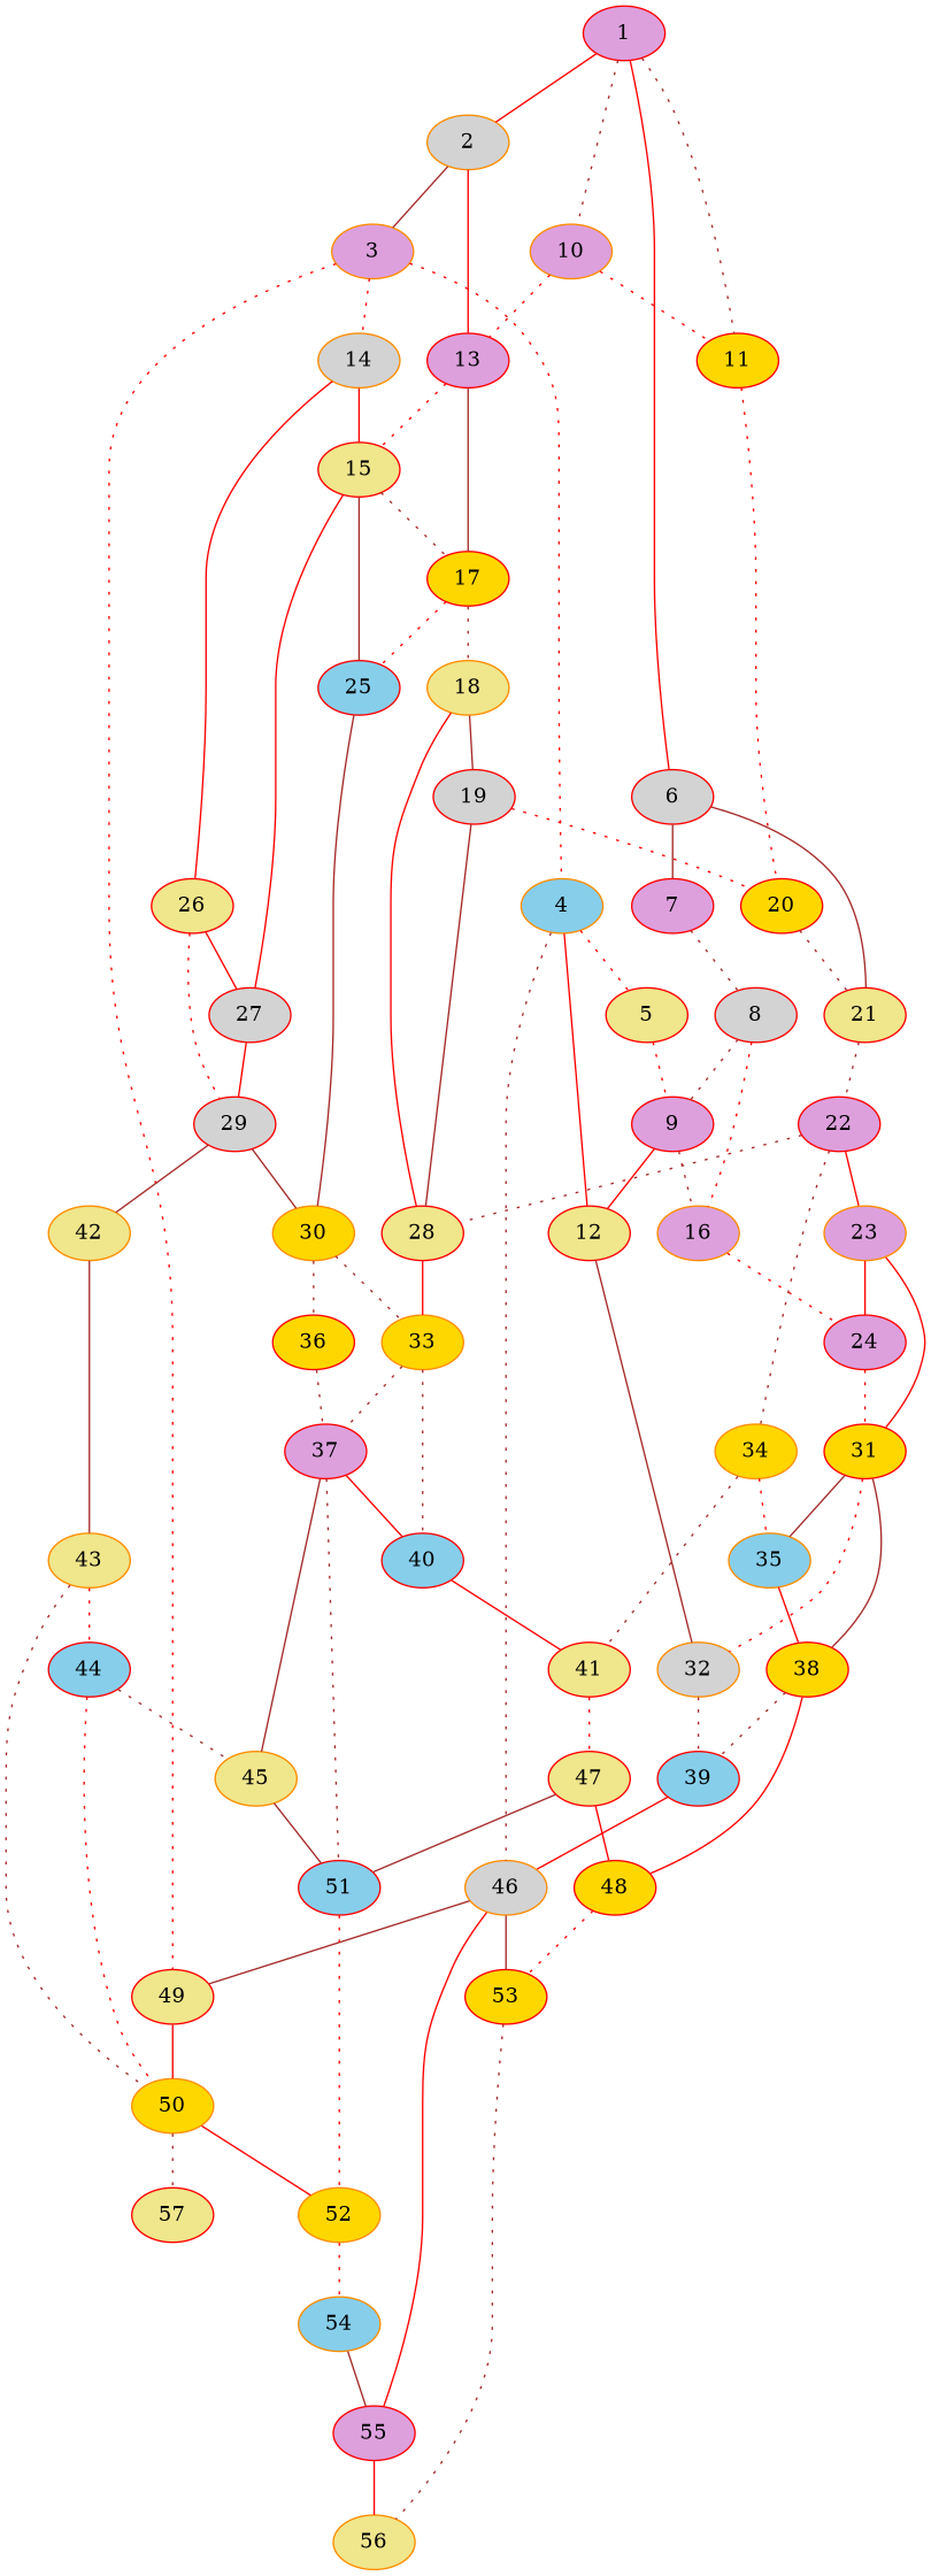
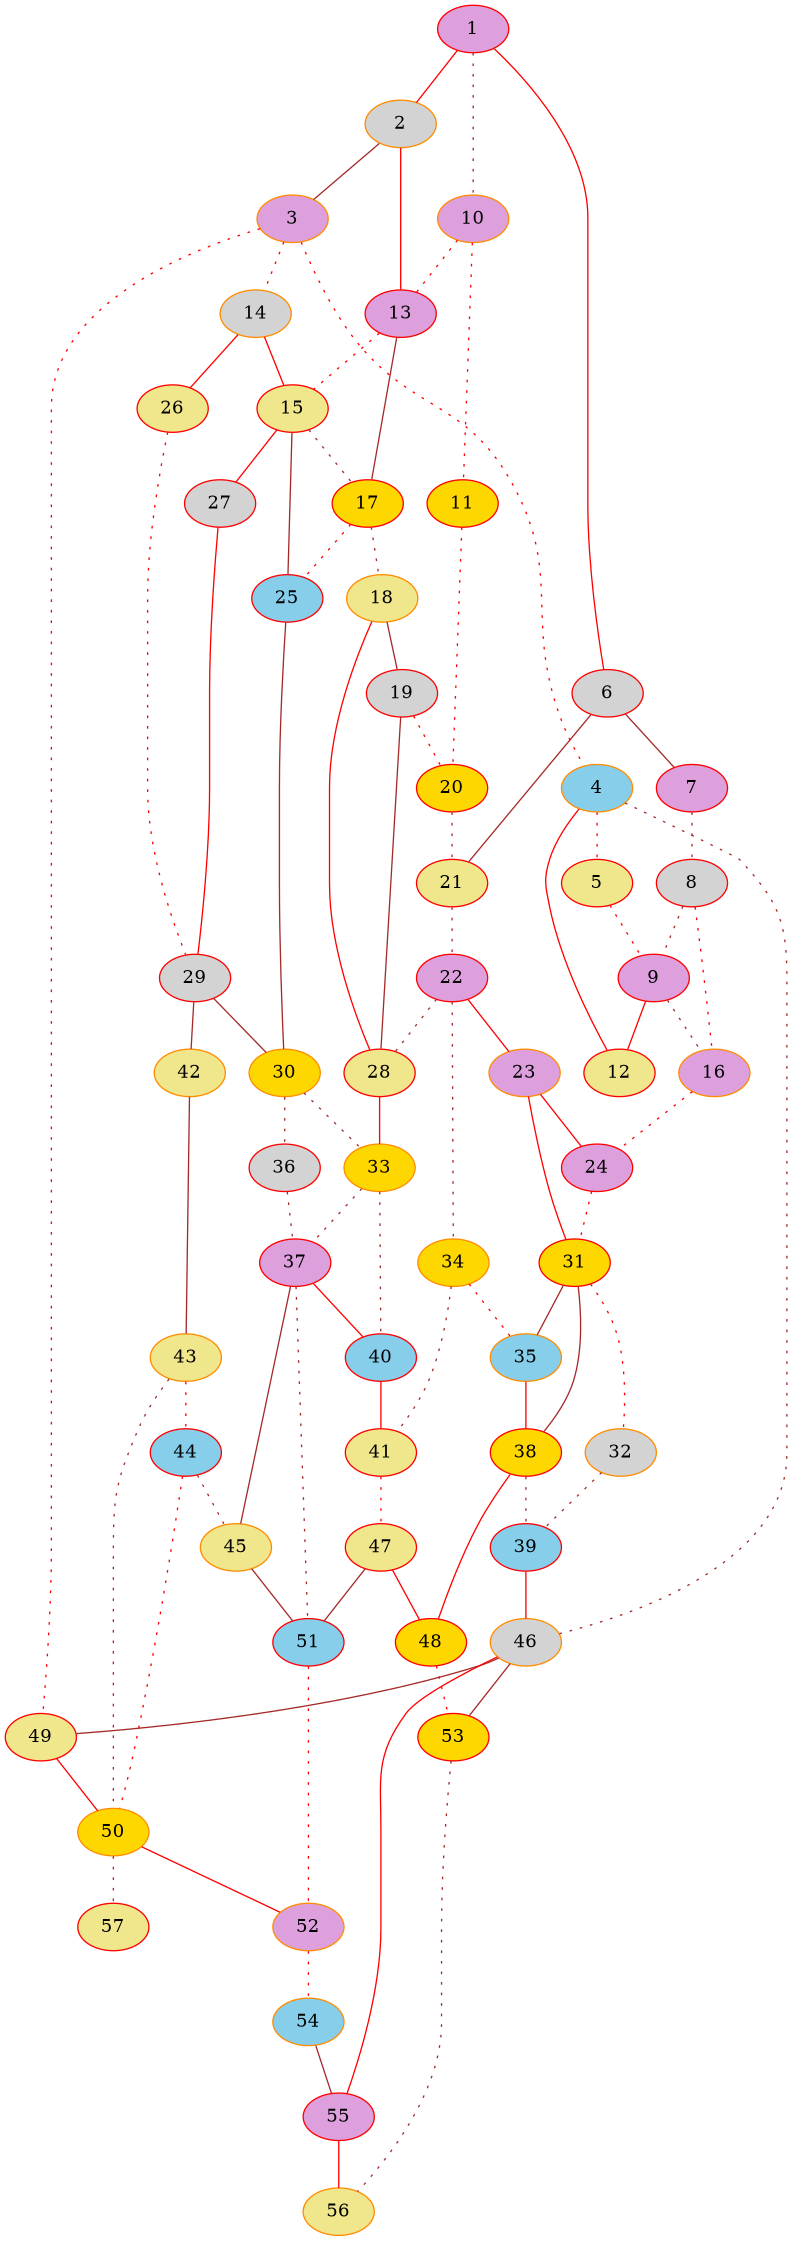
  graph {
    node [color=red fillcolor=khaki style=filled]
    edge [color=red style=dotted weight=1.0]
    1 [fillcolor=plum]
    2 [color=darkorange fillcolor=lightgrey]
    6 [fillcolor=lightgrey]
    10 [color=darkorange fillcolor=plum]
    11 [fillcolor=gold]
    3 [color=darkorange fillcolor=plum]
    13 [fillcolor=plum]
    7 [fillcolor=plum]
    21
    20 [fillcolor=gold]
    4 [color=darkorange fillcolor=skyblue]
    14 [color=darkorange fillcolor=lightgrey]
    49
    15
    17 [fillcolor=gold]
    5
    12
    46 [color=darkorange fillcolor=lightgrey]
    26
    50 [color=darkorange fillcolor=gold]
    9 [fillcolor=plum]
    32 [color=darkorange fillcolor=lightgrey]
    53 [fillcolor=gold]
    55 [fillcolor=plum]
    16 [color=darkorange fillcolor=plum]
    8 [fillcolor=lightgrey]
    22 [fillcolor=plum]
    24 [fillcolor=plum]
    39 [fillcolor=skyblue]
    25 [fillcolor=skyblue]
    27 [fillcolor=lightgrey]
    18 [color=darkorange]
    29 [fillcolor=lightgrey]
    30 [color=darkorange fillcolor=gold]
    31 [fillcolor=gold]
    19 [fillcolor=lightgrey]
    28
    33 [color=darkorange fillcolor=gold]
    23 [color=darkorange fillcolor=plum]
    34 [color=darkorange fillcolor=gold]
    35 [color=darkorange fillcolor=skyblue]
    41
    38 [fillcolor=gold]
-   36 [fillcolor=gold]
+   36 [fillcolor=lightgrey]
    42 [color=darkorange]
    37 [fillcolor=plum]
    40 [fillcolor=skyblue]
    43 [color=darkorange]
    48 [fillcolor=gold]
    45 [color=darkorange]
    51 [fillcolor=skyblue]
    47
-   52 [color=darkorange fillcolor=gold]
+   52 [color=darkorange fillcolor=plum]
    44 [fillcolor=skyblue]
    57
    56 [color=darkorange]
    54 [color=darkorange fillcolor=skyblue]
    1 -- 2 [style=solid]
    1 -- 6 [style=solid]
    1 -- 10 [color=brown]
-   1 -- 11 [color=brown]
    2 -- 3 [color=brown style=solid]
    2 -- 13 [style=solid]
    6 -- 7 [color=brown style=solid]
    6 -- 21 [color=brown style=solid]
    10 -- 11
    10 -- 13
    11 -- 20
    3 -- 4
    3 -- 14
    3 -- 49
    13 -- 15
    13 -- 17 [color=brown style=solid weight=2.0]
    7 -- 8 [color=brown weight=2.0]
    21 -- 22 [color=brown]
    20 -- 21 [color=brown]
    4 -- 5
    4 -- 12 [style=solid]
    4 -- 46 [color=brown]
    14 -- 15 [style=solid]
    14 -- 26 [style=solid]
    49 -- 50 [style=solid weight=2.0]
    15 -- 17 [color=brown]
    15 -- 25 [color=brown style=solid weight=2.0]
    15 -- 27 [style=solid]
    17 -- 25
    17 -- 18 [color=brown weight=2.0]
    5 -- 9
-   12 -- 32 [color=brown style=solid]
    46 -- 49 [color=brown style=solid]
    46 -- 53 [color=brown style=solid]
    46 -- 55 [style=solid]
-   26 -- 27 [style=solid]
    26 -- 29
    50 -- 52 [style=solid]
    50 -- 57 [color=brown]
    9 -- 12 [style=solid]
    9 -- 16 [color=brown]
    32 -- 39 [color=brown weight=2.0]
    53 -- 56 [color=brown]
    55 -- 56 [style=solid weight=2.0]
    16 -- 24
    8 -- 9 [color=brown weight=3.0]
    8 -- 16
    22 -- 28 [color=brown weight=2.0]
    22 -- 23 [style=solid]
    22 -- 34 [color=brown]
    24 -- 31
    39 -- 46 [style=solid weight=2.0]
    25 -- 30 [color=brown style=solid]
    27 -- 29 [style=solid]
    18 -- 19 [color=brown style=solid]
    18 -- 28 [style=solid]
    29 -- 30 [color=brown style=solid weight=2.0]
    29 -- 42 [color=brown style=solid weight=2.0]
    30 -- 33 [color=brown]
    30 -- 36 [color=brown]
    31 -- 32
    31 -- 35 [color=brown style=solid weight=2.0]
    31 -- 38 [color=brown style=solid]
    19 -- 20
    19 -- 28 [color=brown style=solid]
    28 -- 33 [style=solid weight=2.0]
    33 -- 37 [color=brown]
    33 -- 40 [color=brown]
    23 -- 24 [style=solid]
    23 -- 31 [style=solid]
    34 -- 35
    34 -- 41 [color=brown]
    35 -- 38 [style=solid]
    41 -- 47
    38 -- 39 [color=brown weight=2.0]
    38 -- 48 [style=solid]
    36 -- 37 [color=brown weight=2.0]
    42 -- 43 [color=brown style=solid]
    37 -- 40 [style=solid]
    37 -- 45 [color=brown style=solid]
    37 -- 51 [color=brown]
    40 -- 41 [style=solid]
    43 -- 50 [color=brown]
    43 -- 44
    48 -- 53
    45 -- 51 [color=brown style=solid]
    51 -- 52 [weight=2.0]
    47 -- 48 [style=solid]
    47 -- 51 [color=brown style=solid]
    52 -- 54 [weight=2.0]
    44 -- 50
    44 -- 45 [color=brown]
    54 -- 55 [color=brown style=solid weight=2.0]
  }
